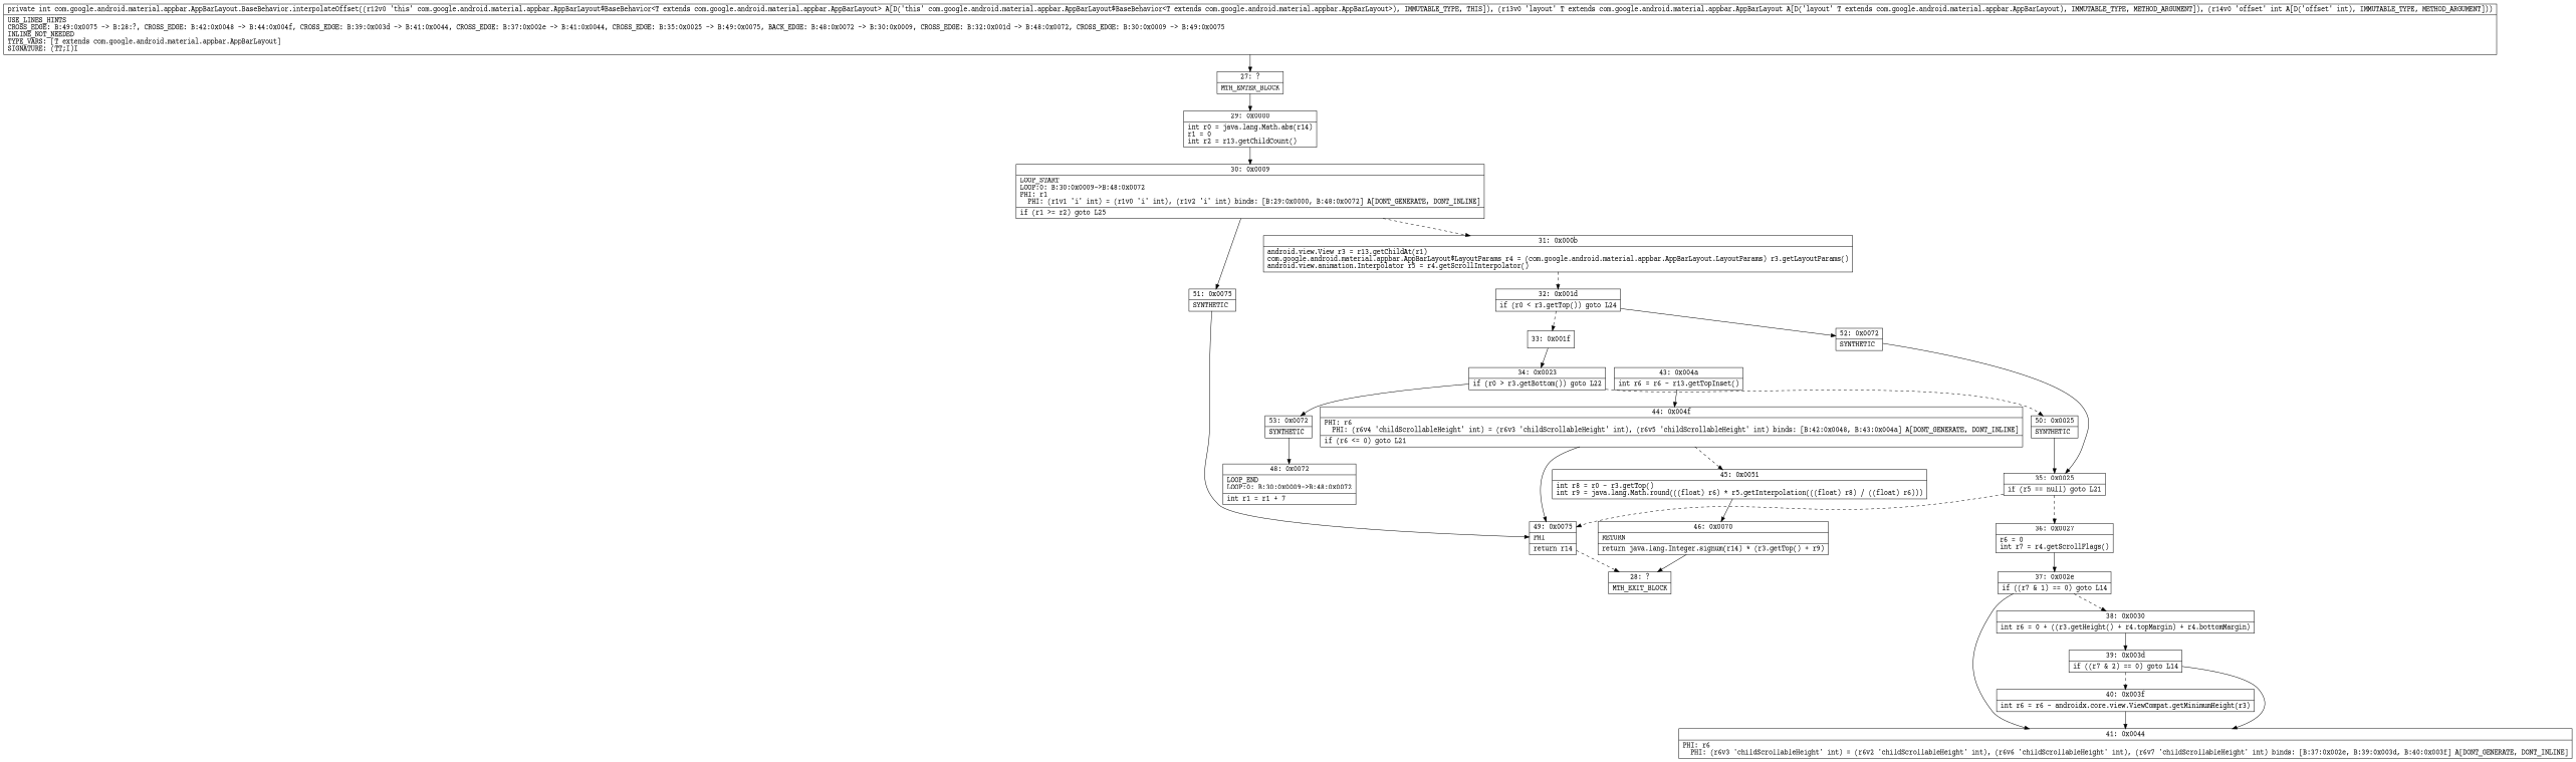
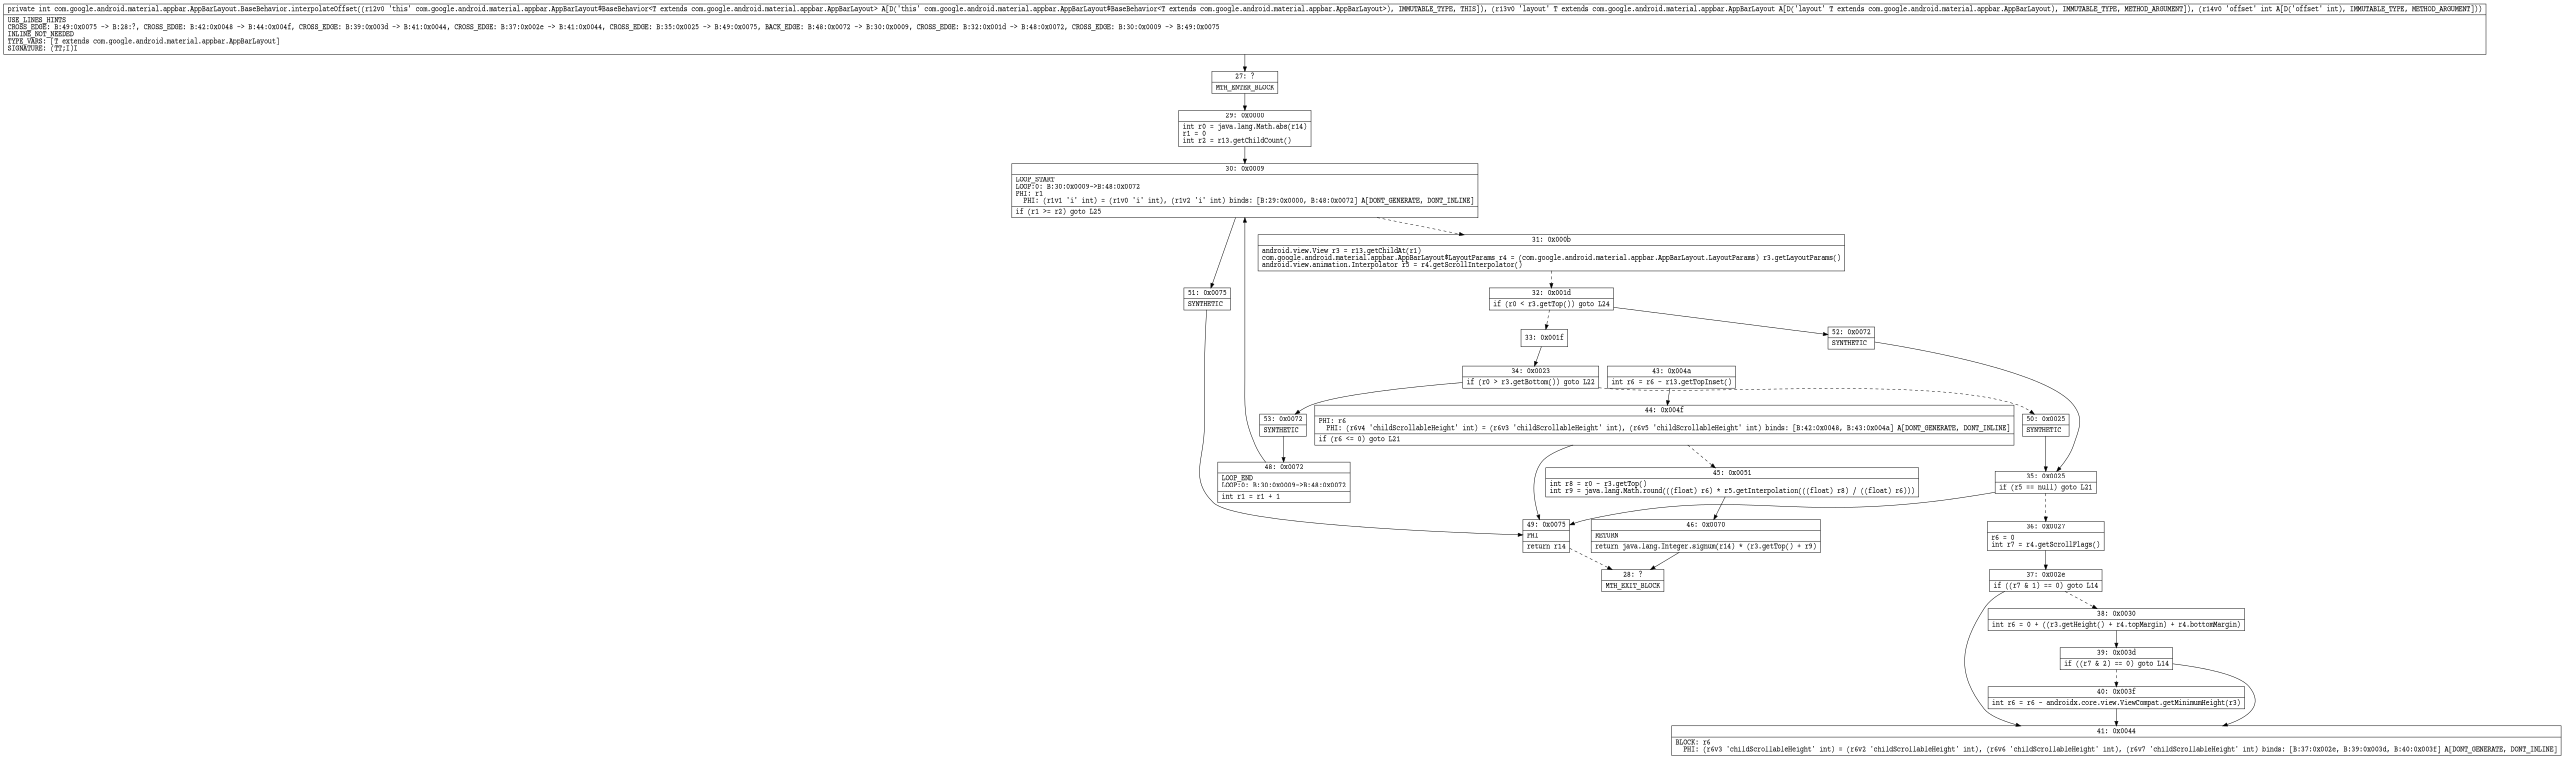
  digraph {
    fontname="Courier Prime"
    node [fontname="Courier Prime" shape=record]
    edge [fontname="Courier Prime"]
    n1 [label="{27\:\ ?|MTH_ENTER_BLOCK\l}"]
    n2 [label="{29\:\ 0x0000|int r0 = java.lang.Math.abs(r14)\lr1 = 0\lint r2 = r13.getChildCount()\l}"]
    n3 [label="{30\:\ 0x0009|LOOP_START\lLOOP:0: B:30:0x0009\-\>B:48:0x0072\lPHI: r1 \l  PHI: (r1v1 'i' int) = (r1v0 'i' int), (r1v2 'i' int) binds: [B:29:0x0000, B:48:0x0072] A[DONT_GENERATE, DONT_INLINE]\l|if (r1 \>= r2) goto L25\l}"]
    n4 [label="{31\:\ 0x000b|android.view.View r3 = r13.getChildAt(r1)\lcom.google.android.material.appbar.AppBarLayout$LayoutParams r4 = (com.google.android.material.appbar.AppBarLayout.LayoutParams) r3.getLayoutParams()\landroid.view.animation.Interpolator r5 = r4.getScrollInterpolator()\l}"]
    n5 [label="{51\:\ 0x0075|SYNTHETIC\l}"]
    n6 [label="{32\:\ 0x001d|if (r0 \< r3.getTop()) goto L24\l}"]
    n7 [label="{49\:\ 0x0075|PHI\l|return r14\l}"]
    n8 [label="{33\:\ 0x001f}"]
    n9 [label="{52\:\ 0x0072|SYNTHETIC\l}"]
    n10 [label="{34\:\ 0x0023|if (r0 \> r3.getBottom()) goto L22\l}"]
    n11 [label="{35\:\ 0x0025|if (r5 == null) goto L21\l}"]
    n12 [label="{50\:\ 0x0025|SYNTHETIC\l}"]
    n13 [label="{53\:\ 0x0072|SYNTHETIC\l}"]
-   n14 [label="{48\:\ 0x0072|LOOP_END\lLOOP:0: B:30:0x0009\-\>B:48:0x0072\l|int r1 = r1 + 7\l}"]
+   n14 [label="{48\:\ 0x0072|LOOP_END\lLOOP:0: B:30:0x0009\-\>B:48:0x0072\l|int r1 = r1 + 1\l}"]
    n15 [label="{36\:\ 0x0027|r6 = 0\lint r7 = r4.getScrollFlags()\l}"]
    n16 [label="{37\:\ 0x002e|if ((r7 & 1) == 0) goto L14\l}"]
    n17 [label="{28\:\ ?|MTH_EXIT_BLOCK\l}"]
    n18 [label="{38\:\ 0x0030|int r6 = 0 + ((r3.getHeight() + r4.topMargin) + r4.bottomMargin)\l}"]
-   n19 [label="{41\:\ 0x0044|PHI: r6 \l  PHI: (r6v3 'childScrollableHeight' int) = (r6v2 'childScrollableHeight' int), (r6v6 'childScrollableHeight' int), (r6v7 'childScrollableHeight' int) binds: [B:37:0x002e, B:39:0x003d, B:40:0x003f] A[DONT_GENERATE, DONT_INLINE]\l}"]
+   n19 [label="{41\:\ 0x0044|BLOCK: r6 \l  PHI: (r6v3 'childScrollableHeight' int) = (r6v2 'childScrollableHeight' int), (r6v6 'childScrollableHeight' int), (r6v7 'childScrollableHeight' int) binds: [B:37:0x002e, B:39:0x003d, B:40:0x003f] A[DONT_GENERATE, DONT_INLINE]\l}"]
    n20 [label="{39\:\ 0x003d|if ((r7 & 2) == 0) goto L14\l}"]
    n21 [label="{40\:\ 0x003f|int r6 = r6 \- androidx.core.view.ViewCompat.getMinimumHeight(r3)\l}"]
    n22 [label="{43\:\ 0x004a|int r6 = r6 \- r13.getTopInset()\l}"]
    n23 [label="{44\:\ 0x004f|PHI: r6 \l  PHI: (r6v4 'childScrollableHeight' int) = (r6v3 'childScrollableHeight' int), (r6v5 'childScrollableHeight' int) binds: [B:42:0x0048, B:43:0x004a] A[DONT_GENERATE, DONT_INLINE]\l|if (r6 \<= 0) goto L21\l}"]
    n24 [label="{45\:\ 0x0051|int r8 = r0 \- r3.getTop()\lint r9 = java.lang.Math.round(((float) r6) * r5.getInterpolation(((float) r8) \/ ((float) r6)))\l}"]
    n25 [label="{46\:\ 0x0070|RETURN\l|return java.lang.Integer.signum(r14) * (r3.getTop() + r9)\l}"]
    n26 [label="{private int com.google.android.material.appbar.AppBarLayout.BaseBehavior.interpolateOffset((r12v0 'this' com.google.android.material.appbar.AppBarLayout$BaseBehavior\<T extends com.google.android.material.appbar.AppBarLayout\> A[D('this' com.google.android.material.appbar.AppBarLayout$BaseBehavior\<T extends com.google.android.material.appbar.AppBarLayout\>), IMMUTABLE_TYPE, THIS]), (r13v0 'layout' T extends com.google.android.material.appbar.AppBarLayout A[D('layout' T extends com.google.android.material.appbar.AppBarLayout), IMMUTABLE_TYPE, METHOD_ARGUMENT]), (r14v0 'offset' int A[D('offset' int), IMMUTABLE_TYPE, METHOD_ARGUMENT]))  | USE_LINES_HINTS\lCROSS_EDGE: B:49:0x0075 \-\> B:28:?, CROSS_EDGE: B:42:0x0048 \-\> B:44:0x004f, CROSS_EDGE: B:39:0x003d \-\> B:41:0x0044, CROSS_EDGE: B:37:0x002e \-\> B:41:0x0044, CROSS_EDGE: B:35:0x0025 \-\> B:49:0x0075, BACK_EDGE: B:48:0x0072 \-\> B:30:0x0009, CROSS_EDGE: B:32:0x001d \-\> B:48:0x0072, CROSS_EDGE: B:30:0x0009 \-\> B:49:0x0075\lINLINE_NOT_NEEDED\lTYPE_VARS: [T extends com.google.android.material.appbar.AppBarLayout]\lSIGNATURE: (TT;I)I\l}"]
    n1 -> n2
    n2 -> n3
    n3 -> n4 [style=dashed]
    n3 -> n5
    n4 -> n6 [style=dashed]
    n5 -> n7
    n6 -> n8 [style=dashed]
    n6 -> n9
    n7 -> n17 [style=dashed]
    n8 -> n10
    n9 -> n11
    n10 -> n12 [style=dashed]
    n10 -> n13
-   n11 -> n7 [style=dashed]
+   n11 -> n7
    n11 -> n15 [style=dashed]
    n12 -> n11
    n13 -> n14
+   n14 -> n3
    n15 -> n16
    n16 -> n18 [style=dashed]
    n16 -> n19
    n18 -> n20
    n20 -> n19
    n20 -> n21 [style=dashed]
    n21 -> n19
    n22 -> n23
    n23 -> n7
    n23 -> n24 [style=dashed]
    n24 -> n25
    n25 -> n17
    n26 -> n1
  }
